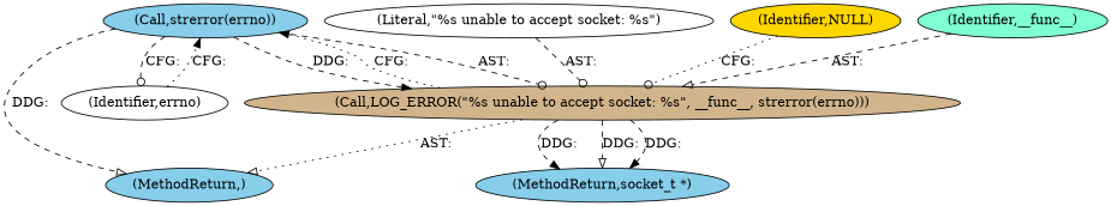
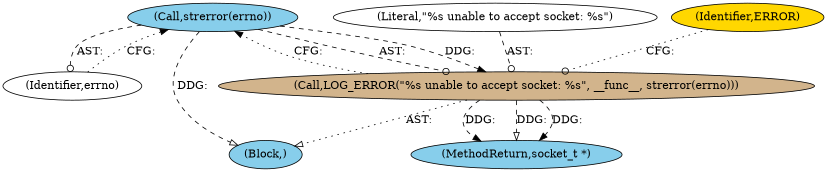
  digraph {
    node [fillcolor=skyblue style=filled]
    edge [arrowhead=normal style=dashed]
    n1 [label="(Call,strerror(errno))"]
    n2 [fillcolor=tan label="(Call,LOG_ERROR(\"%s unable to accept socket: %s\", __func__, strerror(errno)))"]
    n3 [fillcolor=white label="(Identifier,errno)"]
-   n4 [label="(MethodReturn,)"]
+   n4 [label="(Block,)"]
    n5 [label="(MethodReturn,socket_t *)"]
    n6 [fillcolor=white label="(Literal,\"%s unable to accept socket: %s\")"]
-   n7 [fillcolor=gold label="(Identifier,NULL)"]
-   n8 [fillcolor=aquamarine label="(Identifier,__func__)"]
+   n7 [fillcolor=gold label="(Identifier,ERROR)"]
    n1 -> n2 [arrowhead=odot label="AST: "]
    n1 -> n2 [label="DDG: "]
-   n1 -> n3 [arrowhead=odot label="CFG: "]
+   n1 -> n3 [arrowhead=odot label="AST: "]
    n1 -> n4 [arrowhead=onormal label="DDG: "]
    n2 -> n1 [label="CFG: " style=dotted]
    n2 -> n4 [arrowhead=onormal label="AST: " style=dotted]
    n2 -> n5 [label="DDG: "]
    n2 -> n5 [arrowhead=onormal label="DDG: "]
    n2 -> n5 [label="DDG: "]
    n3 -> n1 [label="CFG: " style=dotted]
    n6 -> n2 [arrowhead=odot label="AST: "]
    n7 -> n2 [arrowhead=odot label="CFG: " style=dotted]
-   n8 -> n2 [arrowhead=onormal label="AST: "]
  }
